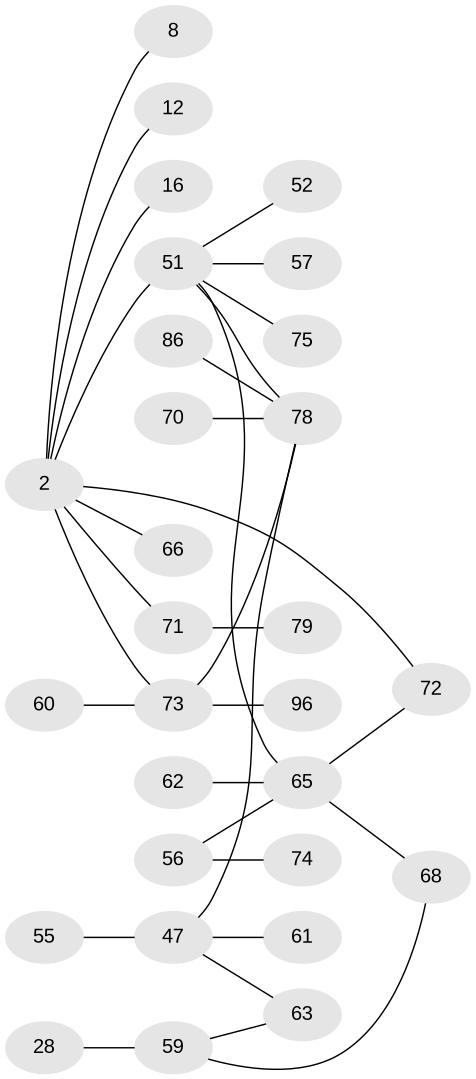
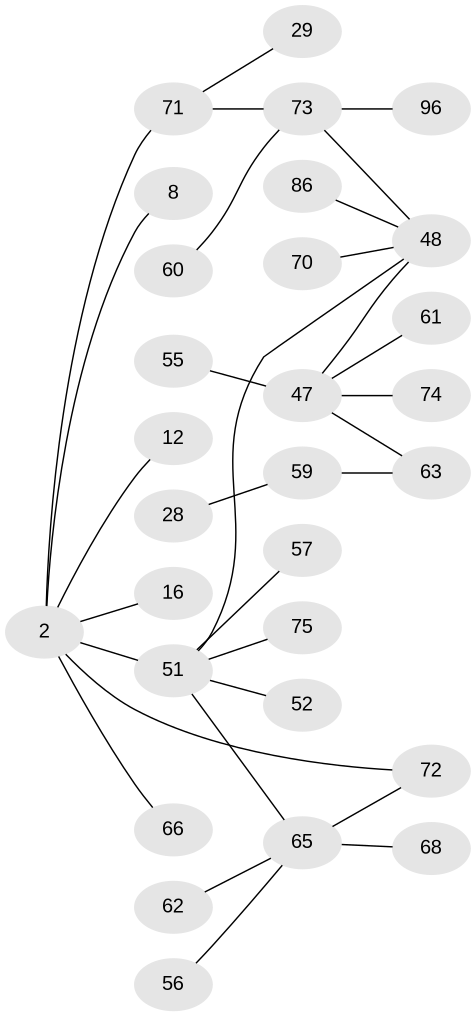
  graph {
    fontname="Liberation Sans"
    rankdir=LR
    node [color=gray90 fontname="Liberation Sans" style=filled]
    edge [fontname="Liberation Sans"]
    2 [super="+1"]
    8
    12
    16
    51 [super="+31+50"]
    66
    71 [super="+11"]
    73 [super="+9+27+48+54+67+58"]
    72
-   78 [super="+38+64"]
+   78 [super="+38+64" label=48]
    65 [super="+37+55"]
    52
    57 [super="+41"]
    75
    68 [super="+4+22+26+32+53"]
-   79
+   79 [label=29]
    n17 [label=96]
    47 [super="+30+29+17"]
    61
    63
    74
    59 [super="+42"]
    28
    n24 [label=55 super="+21"]
    n25 [label=86]
    56
    60
    62
    70
    2 -- 8
    2 -- 12
    2 -- 16
    2 -- 51 [weight=2]
    2 -- 66
    2 -- 71
-   2 -- 73 [weight=3]
+   71 -- 73 [weight=3]
    2 -- 72
    51 -- 78
    51 -- 65 [weight=2]
    51 -- 52
    51 -- 57
    51 -- 75
    71 -- 79
    73 -- 78 [weight=2]
    73 -- n17
    65 -- 72
    65 -- 68
    47 -- 78 [weight=2]
    47 -- 61
    47 -- 63
-   56 -- 74
-   59 -- 68
+   47 -- 74
    59 -- 63
    28 -- 59
    n24 -- 47
    n25 -- 78
    56 -- 65
    60 -- 73
    62 -- 65
    70 -- 78
  }
